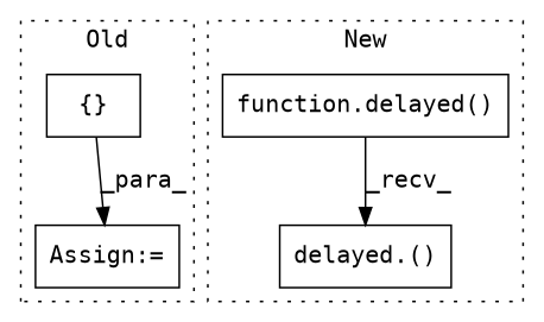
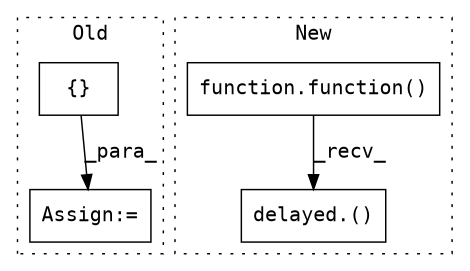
  digraph {
    fontname="DejaVu Sans Mono"
    node [a=75 fontname="DejaVu Sans Mono" shape=box]
    edge [fontname="DejaVu Sans Mono"]
    n1 [a=59 l="2,1" label="{}" s="2001,2001"]
    n2 [a=68 l=3 label="Assign:=" s=1998]
-   n3 [l="8,1" label="function.delayed()" s="1512,1524"]
+   n3 [l="8,1" label="function.function()" s="1512,1524"]
    n4 [l=166 label="delayed.()" s=1512]
    subgraph cluster_1 {
      label=Old
      style=dotted
      n1
      n2
    }
    subgraph cluster_2 {
      label=New
      style=dotted
      n3
      n4
    }
    n1 -> n2 [label=_para_]
    n3 -> n4 [label=_recv_]
  }
